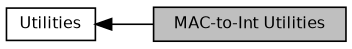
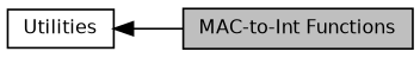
  digraph {
    rankdir=LR
    node [color=black fontname=Helvetica fontsize=10 shape=record style=filled]
    n1 [fillcolor=white height=0.2 label=Utilities width=0.4]
-   n2 [fillcolor=grey75 fontcolor=black height=0.2 label="MAC-to-Int Utilities" width=0.4]
+   n2 [fillcolor=grey75 fontcolor=black height=0.2 label="MAC-to-Int Functions" width=0.4]
    n1 -> n2 [dir=back fontname=Helvetica fontsize=10 labelfontname=Helvetica labelfontsize=10 shape=plaintext style=solid]
  }
